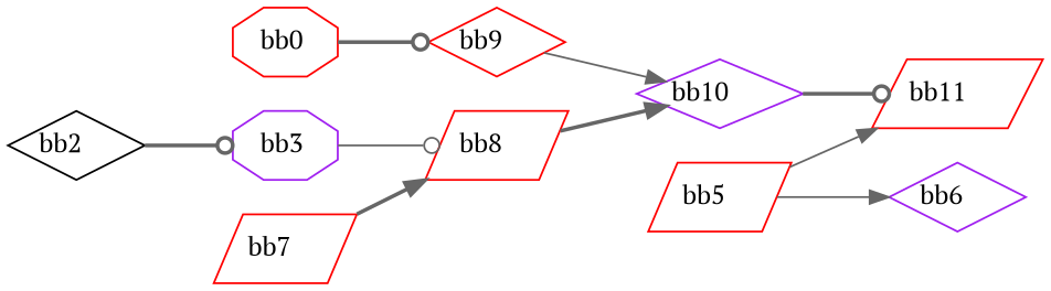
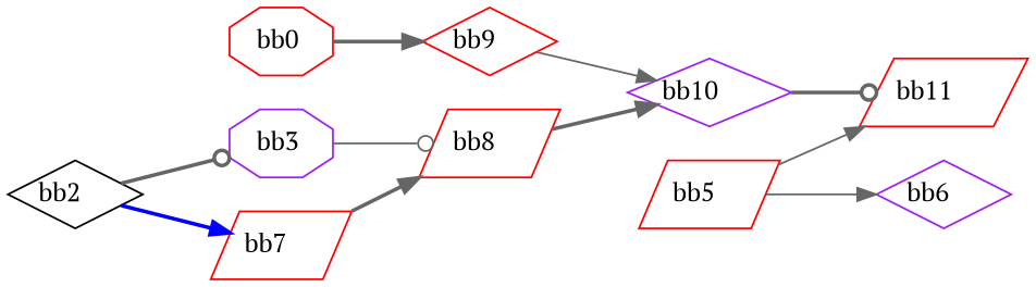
  digraph {
    fontname="PT Serif"
    rankdir=LR
    node [color=red fontname="PT Serif" shape=diamond]
    edge [arrowhead=normal color=gray40 fontname="PT Serif" style=bold]
    n1 [label="bb0\l" shape=octagon]
    n2 [label="bb9\l"]
    n3 [color=purple label="bb10\l"]
    n4 [color=black label="bb2\l"]
    n5 [color=purple label="bb3\l" shape=octagon]
    n6 [label="bb7\l" shape=parallelogram]
    n7 [label="bb8\l" shape=parallelogram]
    n8 [label="bb5\l" shape=parallelogram]
    n9 [color=purple label="bb6\l"]
    n10 [label="bb11\l" shape=parallelogram]
-   n1 -> n2 [arrowhead=odot]
+   n1 -> n2
    n2 -> n3 [style=solid]
    n3 -> n10 [arrowhead=odot]
    n4 -> n5 [arrowhead=odot]
+   n4 -> n6 [color=blue]
    n5 -> n7 [arrowhead=odot style=solid]
    n6 -> n7
    n7 -> n3
    n8 -> n9 [style=solid]
    n8 -> n10 [style=solid]
  }
